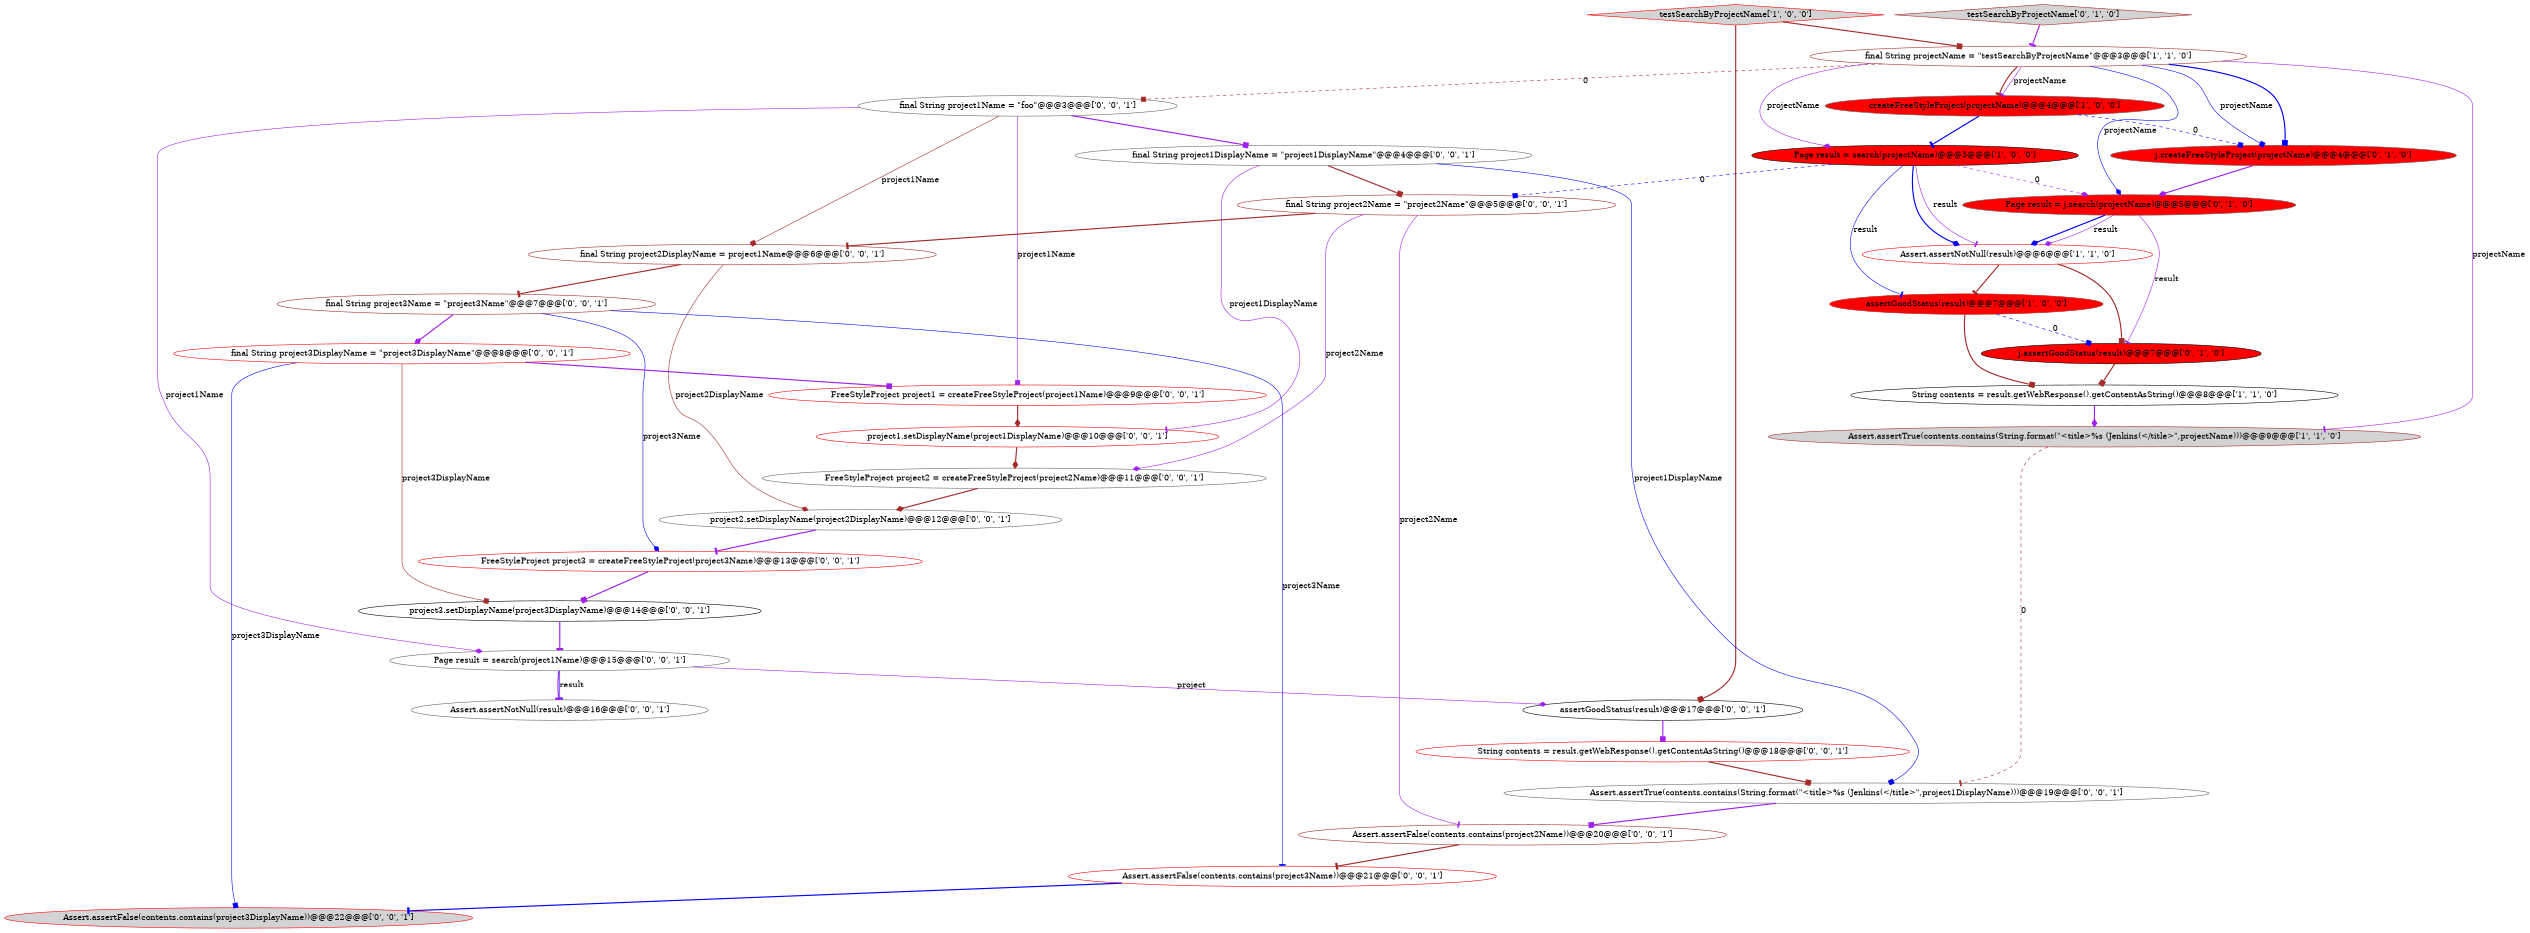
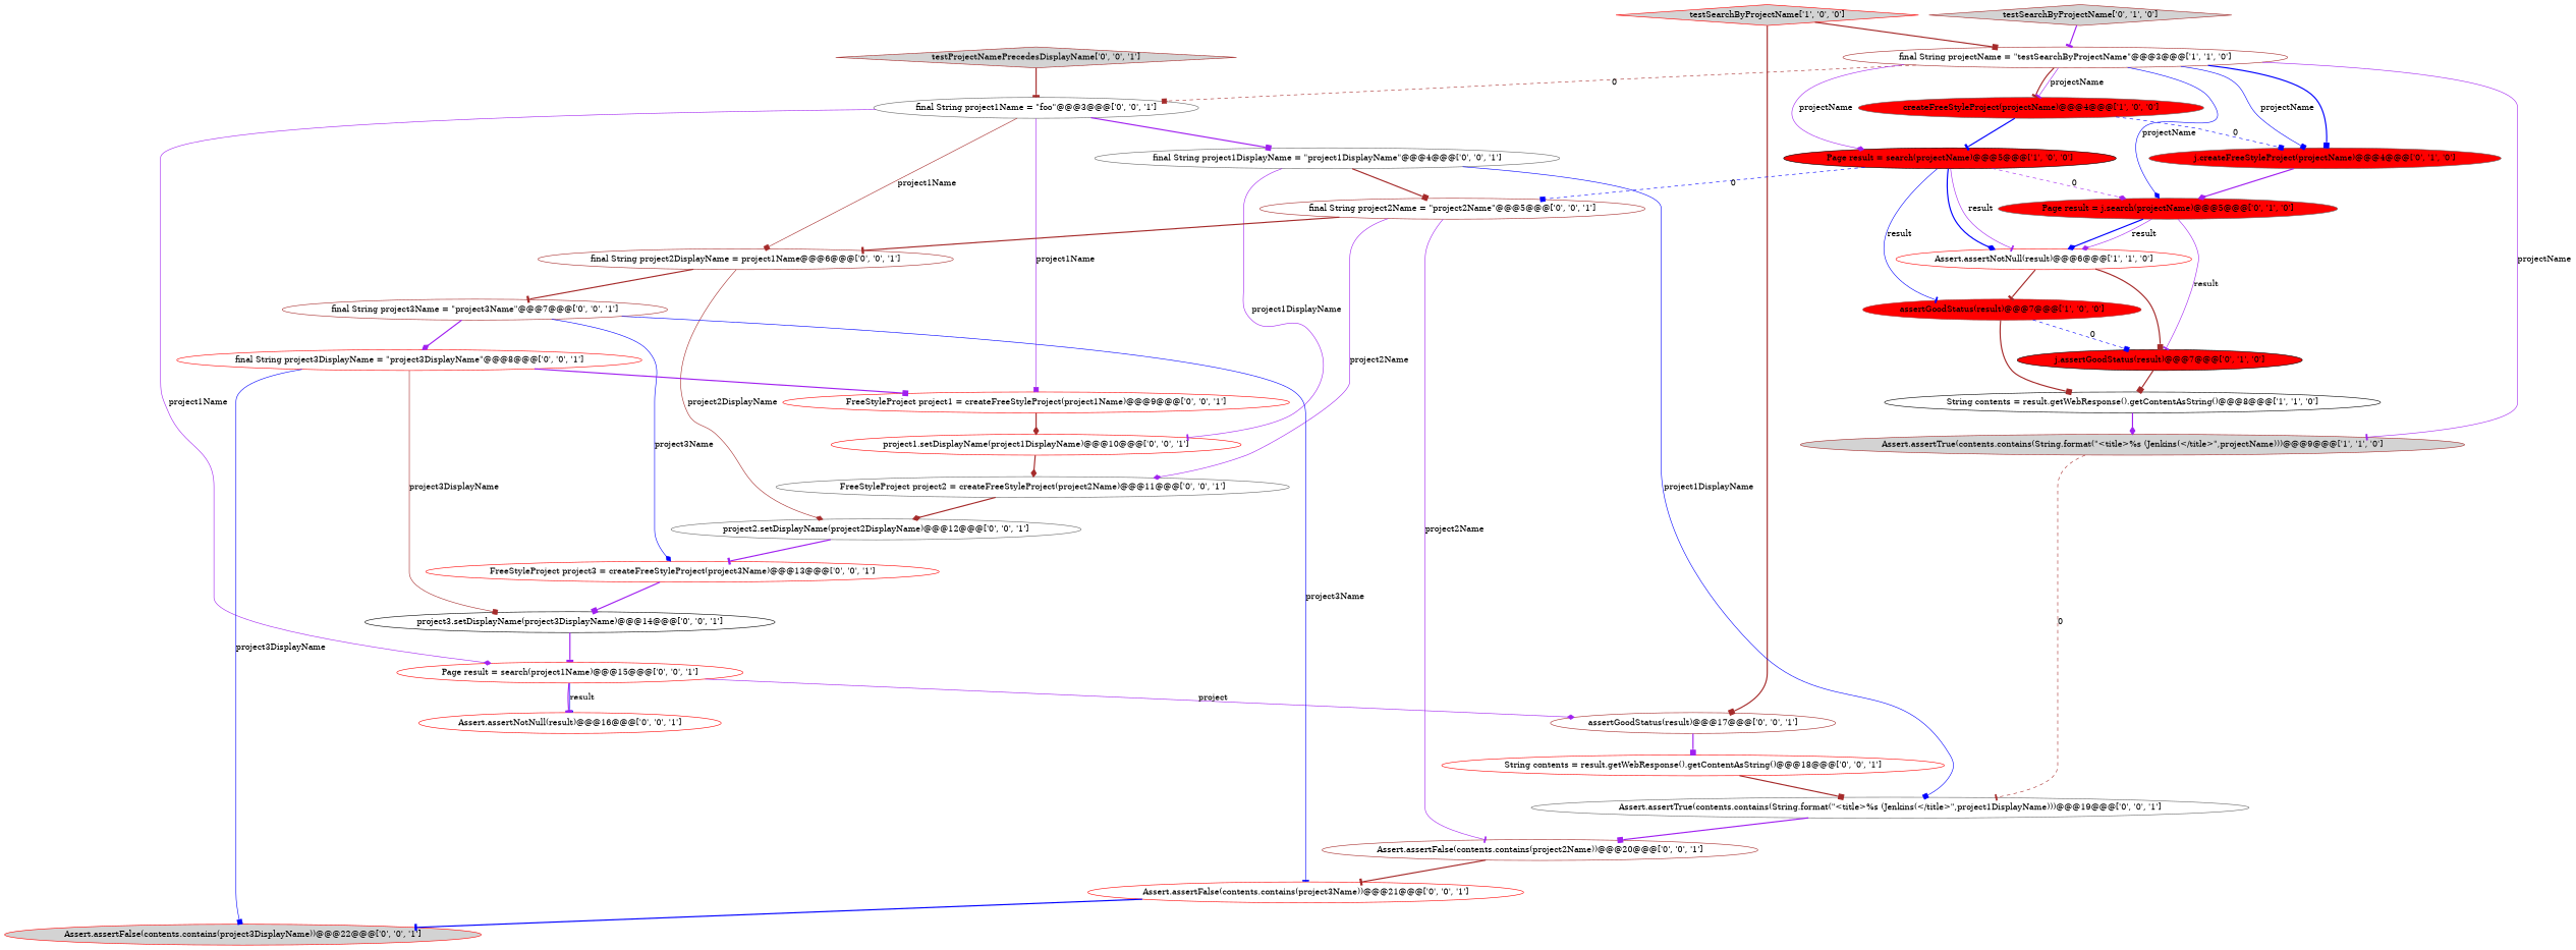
  digraph {
    node [color=red fillcolor=white shape=ellipse style=filled]
    edge [arrowhead=box color=purple style=bold]
    n1 [color=gray40 fillcolor=red label="Page result = j.search(projectName)@@@5@@@['0', '1', '0']"]
    n2 [color=black fillcolor=red label="j.assertGoodStatus(result)@@@7@@@['0', '1', '0']"]
    n3 [label="Assert.assertNotNull(result)@@@6@@@['1', '1', '0']"]
    n4 [color=black label="String contents = result.getWebResponse().getContentAsString()@@@8@@@['1', '1', '0']"]
    n5 [color=brown fillcolor=red label="assertGoodStatus(result)@@@7@@@['1', '0', '0']"]
    n6 [color=brown fillcolor=lightgray label="Assert.assertTrue(contents.contains(String.format(\"<title>%s (Jenkins(</title>\",projectName)))@@@9@@@['1', '1', '0']"]
    n7 [fillcolor=lightgray label="testSearchByProjectName['1', '0', '0']" shape=diamond]
    n8 [color=brown label="final String projectName = \"testSearchByProjectName\"@@@3@@@['1', '1', '0']"]
-   n9 [color=black label="assertGoodStatus(result)@@@17@@@['0', '0', '1']"]
+   n9 [color=brown label="assertGoodStatus(result)@@@17@@@['0', '0', '1']"]
    n10 [color=gray40 label="final String project1Name = \"foo\"@@@3@@@['0', '0', '1']"]
    n11 [color=gray40 fillcolor=red label="j.createFreeStyleProject(projectName)@@@4@@@['0', '1', '0']"]
    n12 [color=black fillcolor=red label="Page result = search(projectName)@@@5@@@['1', '0', '0']"]
    n13 [color=gray40 fillcolor=red label="createFreeStyleProject(projectName)@@@4@@@['1', '0', '0']"]
-   n14 [color=gray40 label="Assert.assertNotNull(result)@@@16@@@['0', '0', '1']"]
+   n14 [label="Assert.assertNotNull(result)@@@16@@@['0', '0', '1']"]
    n15 [label="String contents = result.getWebResponse().getContentAsString()@@@18@@@['0', '0', '1']"]
    n16 [label="Assert.assertFalse(contents.contains(project3Name))@@@21@@@['0', '0', '1']"]
    n17 [fillcolor=lightgray label="Assert.assertFalse(contents.contains(project3DisplayName))@@@22@@@['0', '0', '1']"]
    n18 [color=brown label="final String project2DisplayName = project1Name@@@6@@@['0', '0', '1']"]
-   n19 [color=gray40 label="Page result = search(project1Name)@@@15@@@['0', '0', '1']"]
+   n19 [label="Page result = search(project1Name)@@@15@@@['0', '0', '1']"]
    n20 [color=gray40 label="final String project1DisplayName = \"project1DisplayName\"@@@4@@@['0', '0', '1']"]
    n21 [label="FreeStyleProject project1 = createFreeStyleProject(project1Name)@@@9@@@['0', '0', '1']"]
    n22 [color=gray40 label="Assert.assertTrue(contents.contains(String.format(\"<title>%s (Jenkins(</title>\",project1DisplayName)))@@@19@@@['0', '0', '1']"]
    n23 [color=brown label="final String project2Name = \"project2Name\"@@@5@@@['0', '0', '1']"]
    n24 [color=gray40 label="project2.setDisplayName(project2DisplayName)@@@12@@@['0', '0', '1']"]
    n25 [color=brown label="final String project3Name = \"project3Name\"@@@7@@@['0', '0', '1']"]
    n26 [label="FreeStyleProject project3 = createFreeStyleProject(project3Name)@@@13@@@['0', '0', '1']"]
    n27 [label="final String project3DisplayName = \"project3DisplayName\"@@@8@@@['0', '0', '1']"]
    n28 [color=brown fillcolor=lightgray label="testSearchByProjectName['0', '1', '0']" shape=diamond]
    n29 [label="project1.setDisplayName(project1DisplayName)@@@10@@@['0', '0', '1']"]
    n30 [color=black label="project3.setDisplayName(project3DisplayName)@@@14@@@['0', '0', '1']"]
    n31 [color=brown label="Assert.assertFalse(contents.contains(project2Name))@@@20@@@['0', '0', '1']"]
    n32 [color=gray40 label="FreeStyleProject project2 = createFreeStyleProject(project2Name)@@@11@@@['0', '0', '1']"]
+   n33 [color=brown fillcolor=lightgray label="testProjectNamePrecedesDisplayName['0', '0', '1']" shape=diamond]
    n1 -> n2 [arrowhead=tee label=result style=solid]
    n1 -> n3 [arrowhead=diamond color=blue]
    n1 -> n3 [arrowhead=diamond label=result style=solid]
    n2 -> n4 [color=brown]
    n3 -> n2 [color=brown]
    n3 -> n5 [arrowhead=tee color=brown]
    n4 -> n6 [arrowhead=diamond]
    n5 -> n2 [color=blue label=0 style=dashed]
    n5 -> n4 [color=brown]
    n6 -> n22 [arrowhead=tee color=brown label=0 style=dashed]
    n7 -> n8 [color=brown]
    n7 -> n9 [color=brown]
    n8 -> n1 [arrowhead=diamond color=blue label=projectName style=solid]
    n8 -> n6 [arrowhead=tee label=projectName style=solid]
    n8 -> n10 [color=brown label=0 style=dashed]
    n8 -> n11 [color=blue label=projectName style=solid]
    n8 -> n11 [color=blue]
    n8 -> n12 [arrowhead=diamond label=projectName style=solid]
    n8 -> n13 [arrowhead=tee color=brown]
    n8 -> n13 [arrowhead=tee label=projectName style=solid]
    n9 -> n15
    n10 -> n18 [color=brown label=project1Name style=solid]
    n10 -> n19 [arrowhead=diamond label=project1Name style=solid]
    n10 -> n20
    n10 -> n21 [label=project1Name style=solid]
    n11 -> n1 [arrowhead=diamond]
    n12 -> n1 [arrowhead=diamond label=0 style=dashed]
    n12 -> n3 [arrowhead=tee label=result style=solid]
    n12 -> n3 [arrowhead=diamond color=blue]
    n12 -> n5 [arrowhead=tee color=blue label=result style=solid]
    n12 -> n23 [color=blue label=0 style=dashed]
    n13 -> n11 [color=blue label=0 style=dashed]
    n13 -> n12 [arrowhead=tee color=blue]
    n15 -> n22 [color=brown]
    n16 -> n17 [arrowhead=tee color=blue]
    n18 -> n24 [arrowhead=diamond color=brown label=project2DisplayName style=solid]
    n18 -> n25 [arrowhead=tee color=brown]
    n19 -> n9 [arrowhead=diamond label=project style=solid]
    n19 -> n14 [arrowhead=tee color=blue label=result style=solid]
    n19 -> n14 [arrowhead=tee]
    n20 -> n22 [color=blue label=project1DisplayName style=solid]
    n20 -> n23 [color=brown]
    n20 -> n29 [arrowhead=tee label=project1DisplayName style=solid]
    n21 -> n29 [arrowhead=diamond color=brown]
    n22 -> n31
    n23 -> n18 [arrowhead=tee color=brown]
    n23 -> n31 [arrowhead=tee label=project2Name style=solid]
    n23 -> n32 [arrowhead=diamond label=project2Name style=solid]
    n24 -> n26 [arrowhead=tee]
    n25 -> n16 [arrowhead=tee color=blue label=project3Name style=solid]
    n25 -> n26 [arrowhead=diamond color=blue label=project3Name style=solid]
    n25 -> n27 [arrowhead=diamond]
    n26 -> n30
    n27 -> n17 [color=blue label=project3DisplayName style=solid]
    n27 -> n21
    n27 -> n30 [color=brown label=project3DisplayName style=solid]
    n28 -> n8 [arrowhead=tee]
    n29 -> n32 [arrowhead=diamond color=brown]
    n30 -> n19 [arrowhead=tee]
    n31 -> n16 [arrowhead=tee color=brown]
    n32 -> n24 [arrowhead=diamond color=brown]
+   n33 -> n10 [arrowhead=tee color=brown]
  }
